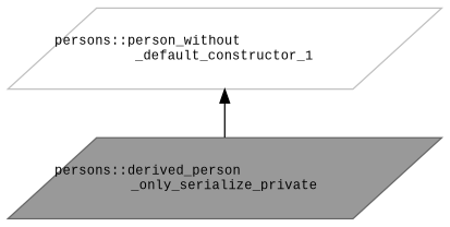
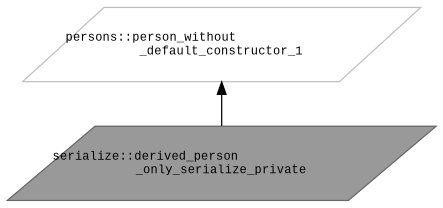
  digraph {
    fontname="Liberation Mono"
    node [fontname="Liberation Mono" fontsize=10 shape=parallelogram style=filled]
-   n1 [color=gray40 fillcolor=grey60 fontcolor=black height=0.2 label="persons::derived_person\l_only_serialize_private" width=0.4]
+   n1 [color=gray40 fillcolor=grey60 fontcolor=black height=0.2 label="serialize::derived_person\l_only_serialize_private" width=0.4]
    n2 [color=grey75 fillcolor=white height=0.2 label="persons::person_without\l_default_constructor_1" width=0.4]
    n2 -> n1 [color=black dir=back fontname="Liberation Mono" fontsize=10 labelfontname=Helvetica labelfontsize=10 style=solid]
  }
